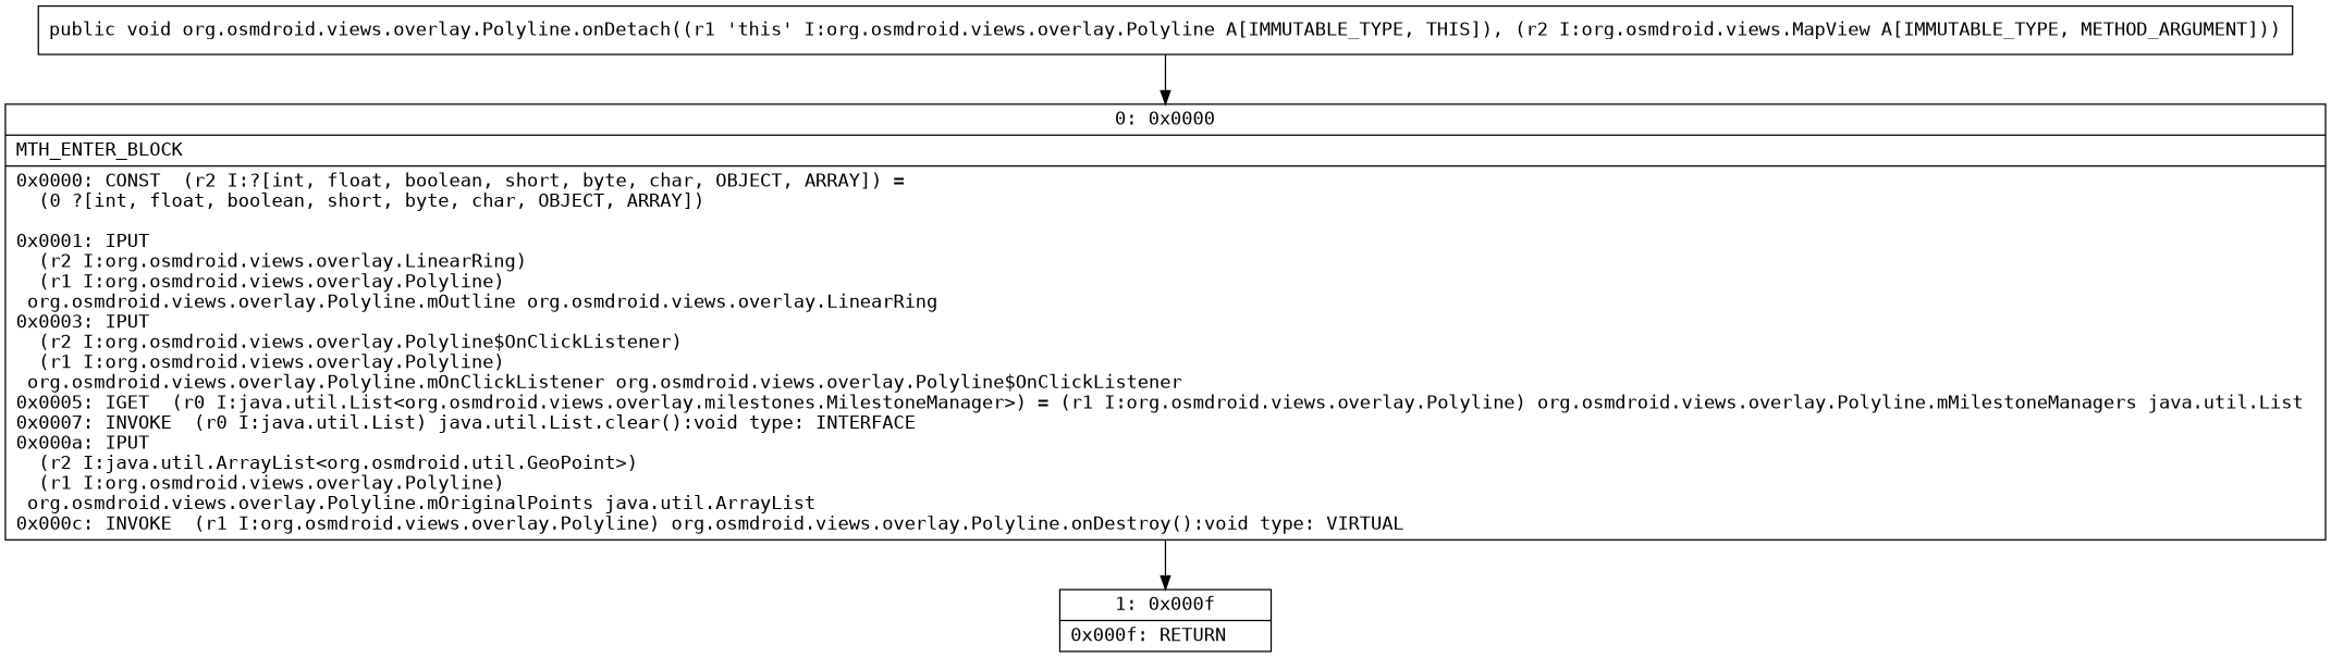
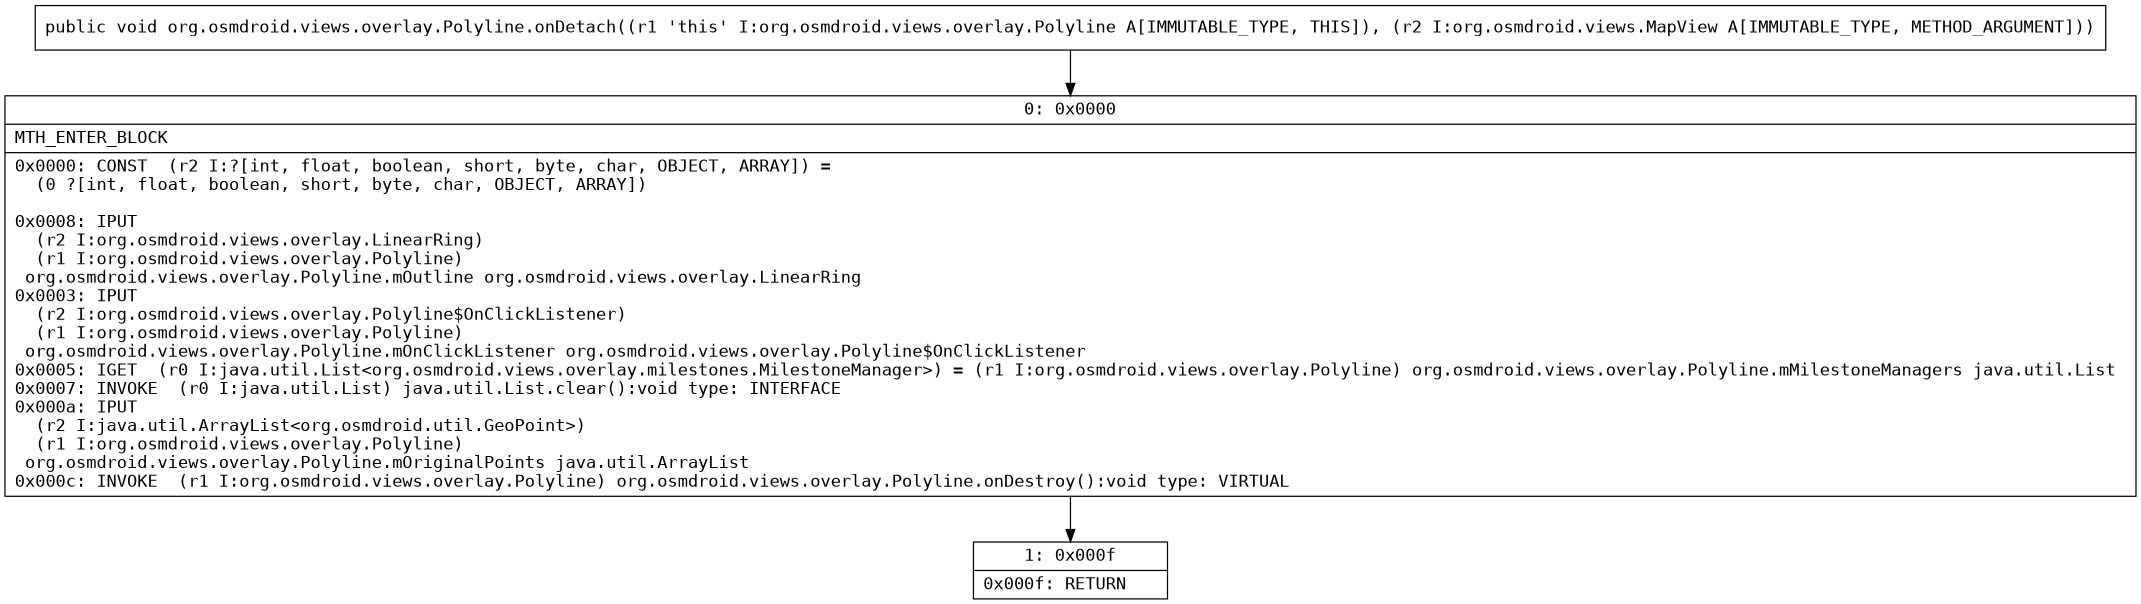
  digraph {
    fontname="DejaVu Sans Mono"
    node [shape=record fontname="DejaVu Sans Mono"]
    edge [fontname="DejaVu Sans Mono"]
-   n1 [label="{0\:\ 0x0000|MTH_ENTER_BLOCK\l|0x0000: CONST  (r2 I:?[int, float, boolean, short, byte, char, OBJECT, ARRAY]) = \l  (0 ?[int, float, boolean, short, byte, char, OBJECT, ARRAY])\l \l0x0001: IPUT  \l  (r2 I:org.osmdroid.views.overlay.LinearRing)\l  (r1 I:org.osmdroid.views.overlay.Polyline)\l org.osmdroid.views.overlay.Polyline.mOutline org.osmdroid.views.overlay.LinearRing \l0x0003: IPUT  \l  (r2 I:org.osmdroid.views.overlay.Polyline$OnClickListener)\l  (r1 I:org.osmdroid.views.overlay.Polyline)\l org.osmdroid.views.overlay.Polyline.mOnClickListener org.osmdroid.views.overlay.Polyline$OnClickListener \l0x0005: IGET  (r0 I:java.util.List\<org.osmdroid.views.overlay.milestones.MilestoneManager\>) = (r1 I:org.osmdroid.views.overlay.Polyline) org.osmdroid.views.overlay.Polyline.mMilestoneManagers java.util.List \l0x0007: INVOKE  (r0 I:java.util.List) java.util.List.clear():void type: INTERFACE \l0x000a: IPUT  \l  (r2 I:java.util.ArrayList\<org.osmdroid.util.GeoPoint\>)\l  (r1 I:org.osmdroid.views.overlay.Polyline)\l org.osmdroid.views.overlay.Polyline.mOriginalPoints java.util.ArrayList \l0x000c: INVOKE  (r1 I:org.osmdroid.views.overlay.Polyline) org.osmdroid.views.overlay.Polyline.onDestroy():void type: VIRTUAL \l}"]
+   n1 [label="{0\:\ 0x0000|MTH_ENTER_BLOCK\l|0x0000: CONST  (r2 I:?[int, float, boolean, short, byte, char, OBJECT, ARRAY]) = \l  (0 ?[int, float, boolean, short, byte, char, OBJECT, ARRAY])\l \l0x0008: IPUT  \l  (r2 I:org.osmdroid.views.overlay.LinearRing)\l  (r1 I:org.osmdroid.views.overlay.Polyline)\l org.osmdroid.views.overlay.Polyline.mOutline org.osmdroid.views.overlay.LinearRing \l0x0003: IPUT  \l  (r2 I:org.osmdroid.views.overlay.Polyline$OnClickListener)\l  (r1 I:org.osmdroid.views.overlay.Polyline)\l org.osmdroid.views.overlay.Polyline.mOnClickListener org.osmdroid.views.overlay.Polyline$OnClickListener \l0x0005: IGET  (r0 I:java.util.List\<org.osmdroid.views.overlay.milestones.MilestoneManager\>) = (r1 I:org.osmdroid.views.overlay.Polyline) org.osmdroid.views.overlay.Polyline.mMilestoneManagers java.util.List \l0x0007: INVOKE  (r0 I:java.util.List) java.util.List.clear():void type: INTERFACE \l0x000a: IPUT  \l  (r2 I:java.util.ArrayList\<org.osmdroid.util.GeoPoint\>)\l  (r1 I:org.osmdroid.views.overlay.Polyline)\l org.osmdroid.views.overlay.Polyline.mOriginalPoints java.util.ArrayList \l0x000c: INVOKE  (r1 I:org.osmdroid.views.overlay.Polyline) org.osmdroid.views.overlay.Polyline.onDestroy():void type: VIRTUAL \l}"]
    n2 [label="{1\:\ 0x000f|0x000f: RETURN   \l}"]
    n3 [label="{public void org.osmdroid.views.overlay.Polyline.onDetach((r1 'this' I:org.osmdroid.views.overlay.Polyline A[IMMUTABLE_TYPE, THIS]), (r2 I:org.osmdroid.views.MapView A[IMMUTABLE_TYPE, METHOD_ARGUMENT])) }"]
    n1 -> n2
    n3 -> n1
  }
